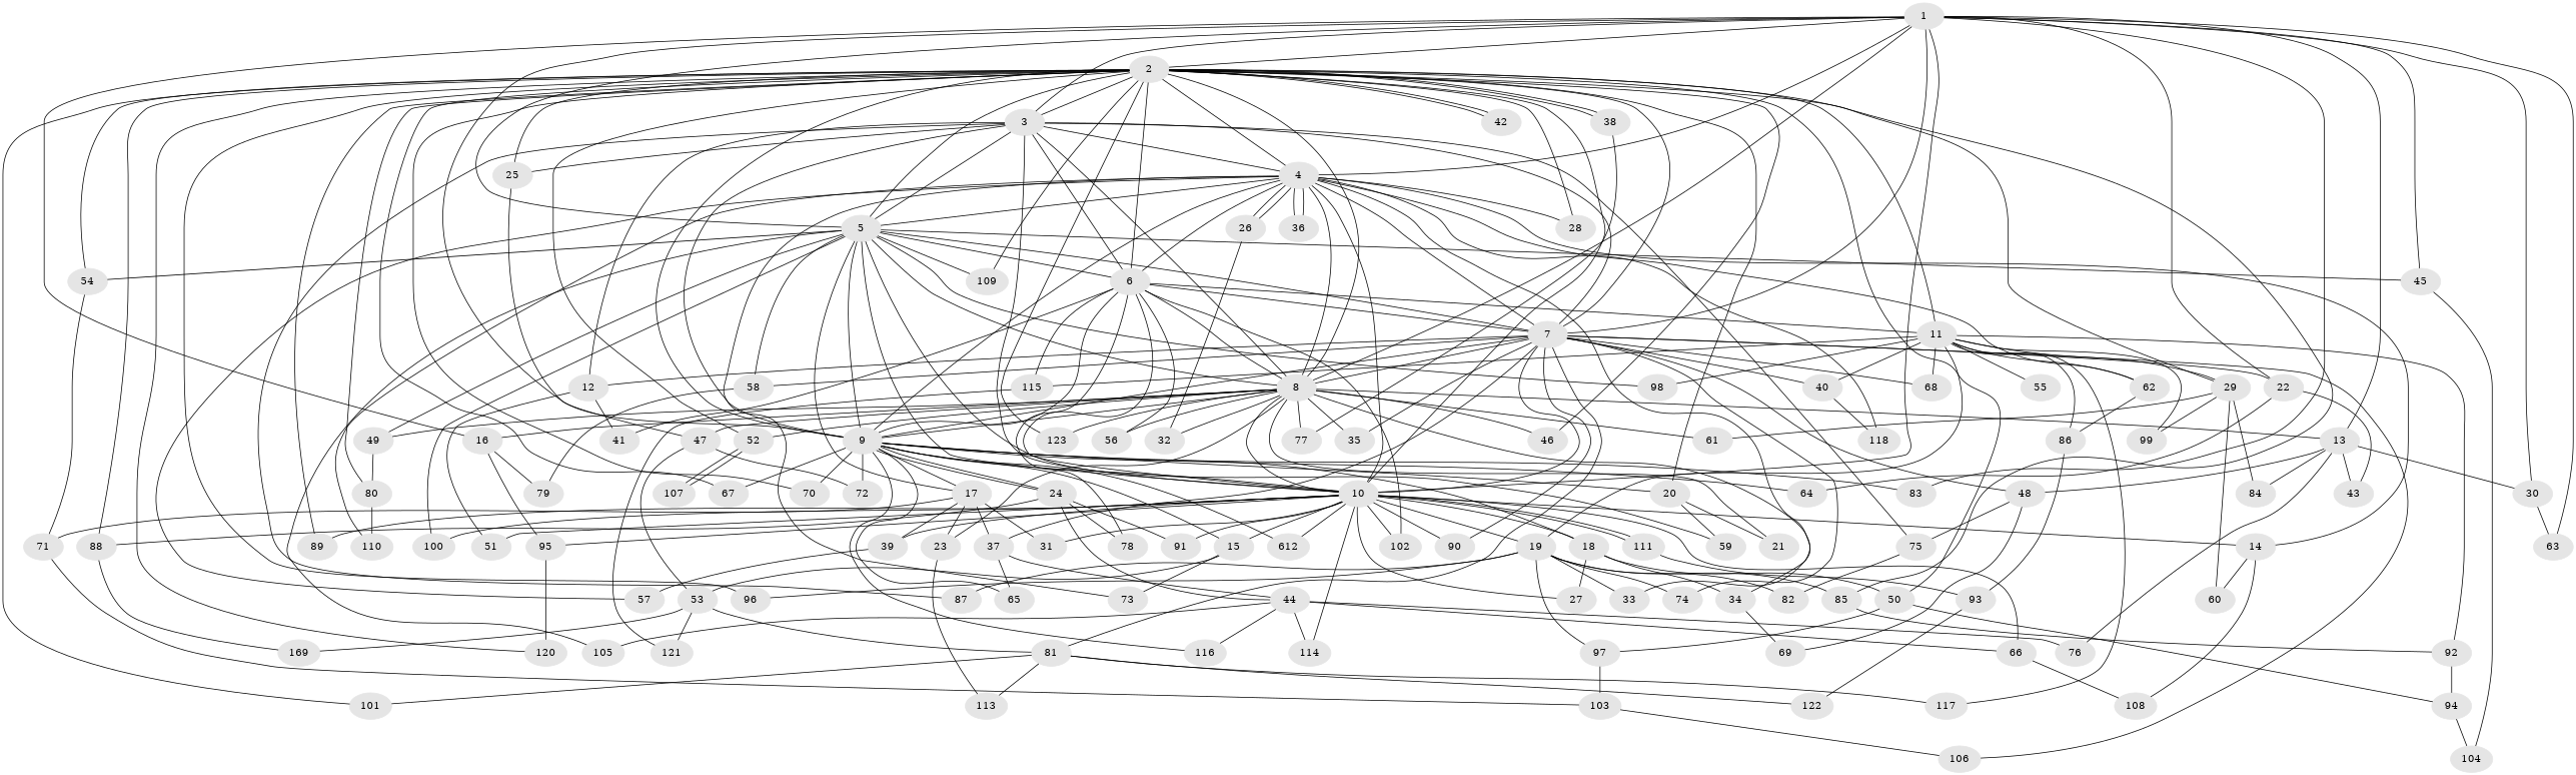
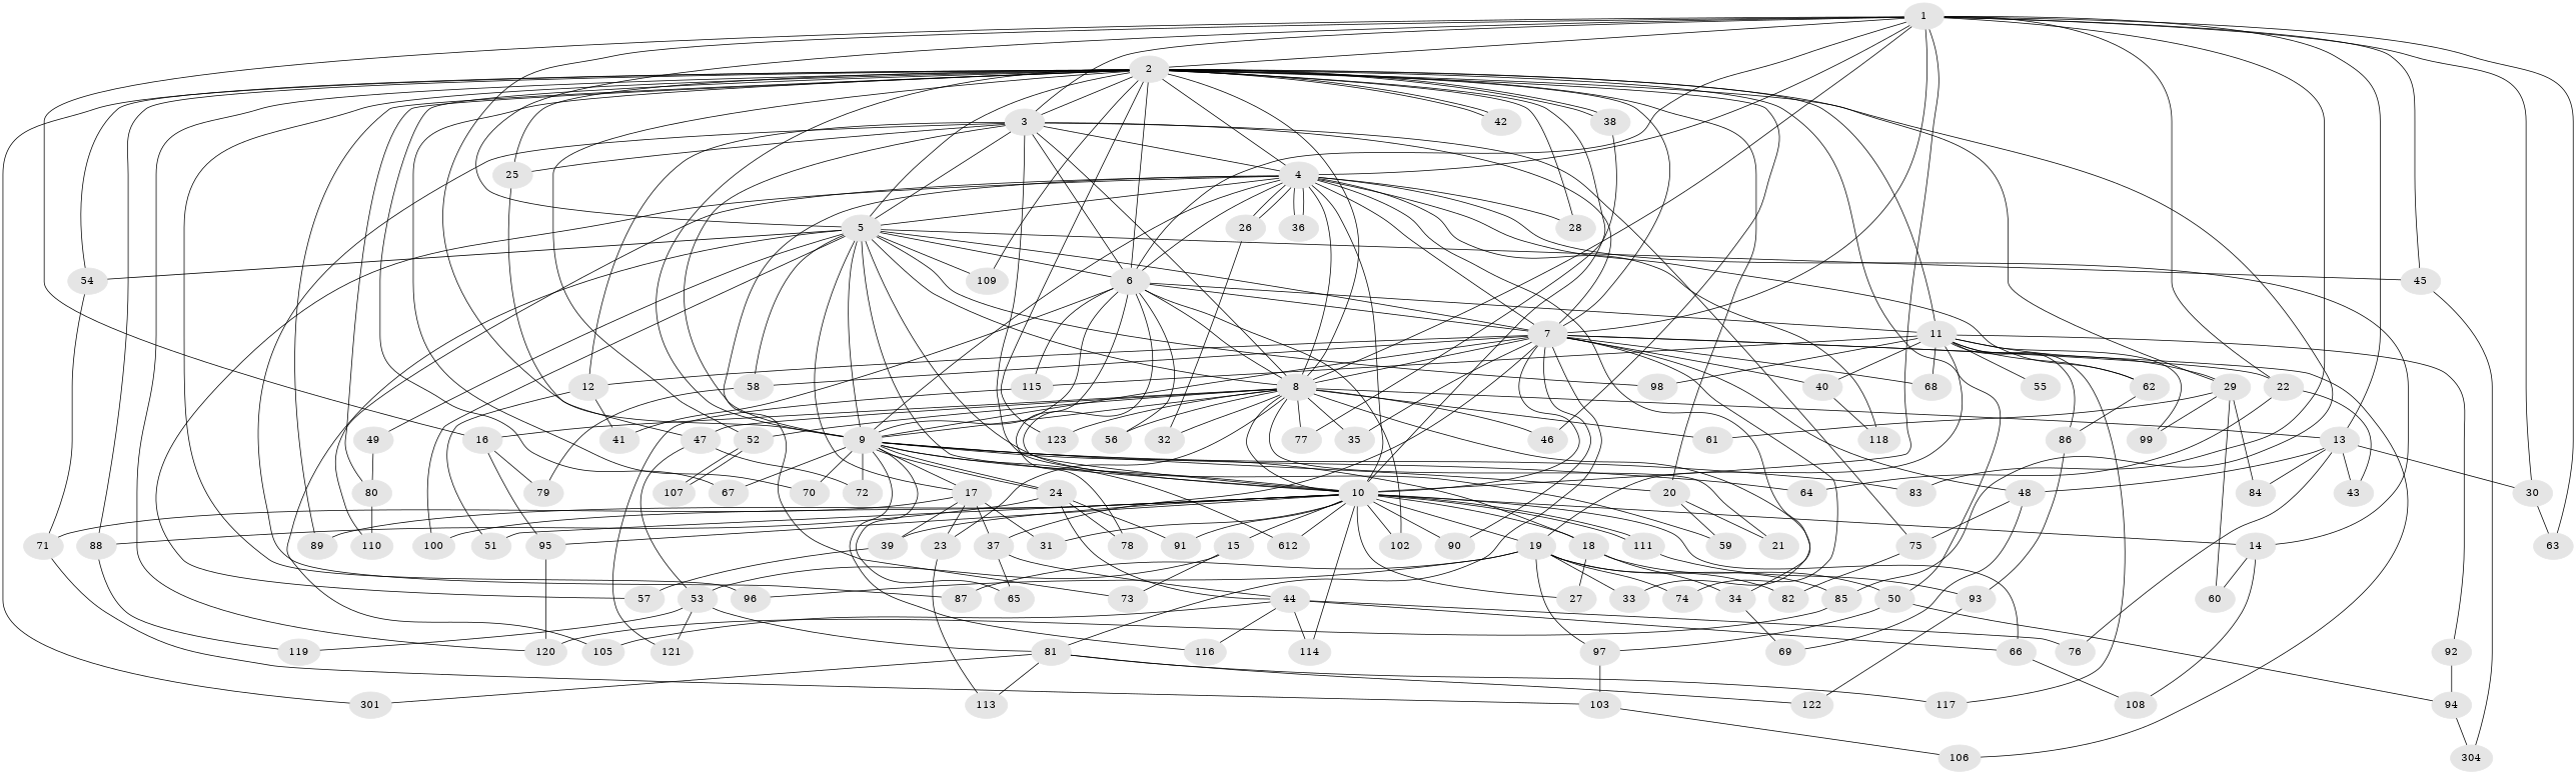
  graph {
    node [color=gray90 style=filled]
    1
    2
    3
    4
    5
    6
    7
    8
    9
    10
    13
    16
    22
    30
    45
    63
    83
    11
    20
    25
    28
    29
    38
    42
    46
    50
    52
    54
    67
    70
    80
    85
    88
    89
    96
-   101
+   101 [label=301]
    109
    120
    123
    12
    75
    87
    14
    26
    33
    36
    57
    62
    73
    110
    118
    17
    49
    58
    59
    98
    100
    105
    41
    56
    78
    102
    115
    35
    37
    40
    48
    68
    74
    81
    90
    106
    21
    23
    32
    34
    47
    61
    77
    15
    18
    24
    64
    65
    72
    n86 [label=612]
    116
    19
    27
    31
    39
    51
    66
    91
    95
    111
    114
    43
    76
    84
    79
-   104
+   104 [label=304]
    55
    86
    92
    99
    117
    60
    97
    94
    107
    71
-   119 [label=169]
+   119
    82
    108
    121
    44
    69
    113
    122
    53
    93
    103
    1 -- 2
    1 -- 3
    1 -- 4
    1 -- 5
+   1 -- 6
    1 -- 7
    1 -- 8
    1 -- 9
    1 -- 10
    1 -- 13
    1 -- 16
    1 -- 22
    1 -- 30
    1 -- 45
    1 -- 63
    1 -- 83
    2 -- 3
    2 -- 4
    2 -- 5
    2 -- 6
    2 -- 7
    2 -- 8
    2 -- 9
    2 -- 10
    2 -- 11
    2 -- 20
    2 -- 25
    2 -- 28
    2 -- 29
    2 -- 38
    2 -- 38
    2 -- 42
    2 -- 42
    2 -- 46
    2 -- 50
    2 -- 52
    2 -- 54
    2 -- 67
    2 -- 70
    2 -- 80
    2 -- 85
    2 -- 88
    2 -- 89
    2 -- 96
    2 -- 101
    2 -- 109
    2 -- 120
    2 -- 123
    3 -- 4
    3 -- 5
    3 -- 6
    3 -- 7
    3 -- 8
    3 -- 9
    3 -- 10
    3 -- 25
    3 -- 12
    3 -- 75
    3 -- 87
    4 -- 5
    4 -- 6
    4 -- 7
    4 -- 8
    4 -- 9
    4 -- 10
    4 -- 28
    4 -- 14
    4 -- 26
    4 -- 26
    4 -- 33
    4 -- 36
    4 -- 36
    4 -- 57
    4 -- 62
    4 -- 73
    4 -- 110
    4 -- 118
    5 -- 6
    5 -- 7
    5 -- 8
    5 -- 9
    5 -- 10
    5 -- 45
    5 -- 54
    5 -- 109
    5 -- 17
    5 -- 49
    5 -- 58
    5 -- 59
    5 -- 98
    5 -- 100
    5 -- 105
    6 -- 7
    6 -- 8
    6 -- 9
    6 -- 10
    6 -- 11
    6 -- 41
    6 -- 56
    6 -- 78
    6 -- 102
    6 -- 115
    7 -- 8
    7 -- 9
    7 -- 10
    7 -- 22
    7 -- 12
    7 -- 58
    7 -- 35
    7 -- 37
    7 -- 40
    7 -- 48
    7 -- 68
    7 -- 74
    7 -- 81
    7 -- 90
    7 -- 106
    8 -- 9
    8 -- 10
    8 -- 13
    8 -- 16
    8 -- 46
    8 -- 52
    8 -- 123
-   8 -- 49
    8 -- 56
    8 -- 35
    8 -- 21
    8 -- 23
    8 -- 32
    8 -- 34
    8 -- 47
    8 -- 61
    8 -- 77
    9 -- 10
    9 -- 83
    9 -- 20
    9 -- 67
    9 -- 70
    9 -- 17
-   9 -- 15
    9 -- 18
    9 -- 24
    9 -- 24
    9 -- 64
    9 -- 65
    9 -- 72
    9 -- n86
    9 -- 116
    10 -- 89
    10 -- 14
    10 -- 100
    10 -- 102
    10 -- 90
    10 -- 15
    10 -- 18
    10 -- n86
    10 -- 19
    10 -- 27
    10 -- 31
    10 -- 39
    10 -- 51
    10 -- 66
    10 -- 91
    10 -- 95
    10 -- 111
    10 -- 111
    10 -- 114
    13 -- 30
    13 -- 48
    13 -- 43
    13 -- 76
    13 -- 84
    16 -- 95
    16 -- 79
    22 -- 64
    22 -- 43
    30 -- 63
    45 -- 104
    11 -- 29
    11 -- 62
    11 -- 98
    11 -- 115
    11 -- 40
    11 -- 68
    11 -- 19
    11 -- 55
    11 -- 86
    11 -- 92
    11 -- 99
    11 -- 117
    20 -- 59
    20 -- 21
    25 -- 47
    29 -- 61
    29 -- 84
    29 -- 99
    29 -- 60
    38 -- 77
    50 -- 97
    50 -- 94
    52 -- 107
    52 -- 107
    54 -- 71
    80 -- 110
-   85 -- 92
+   85 -- 120
    88 -- 119
    12 -- 41
    12 -- 51
    75 -- 82
    14 -- 60
    14 -- 108
    26 -- 32
    62 -- 86
    17 -- 37
    17 -- 23
    17 -- 31
    17 -- 39
    17 -- 71
    49 -- 80
    58 -- 79
    115 -- 121
    37 -- 65
    37 -- 44
    40 -- 118
    48 -- 75
    48 -- 69
    81 -- 101
    81 -- 117
    81 -- 113
    81 -- 122
    23 -- 113
    34 -- 69
    47 -- 72
    47 -- 53
    15 -- 73
    15 -- 53
    18 -- 50
    18 -- 34
    18 -- 27
    24 -- 88
    24 -- 78
    24 -- 91
    24 -- 44
    19 -- 85
    19 -- 96
    19 -- 87
    19 -- 33
    19 -- 74
    19 -- 97
    19 -- 82
    39 -- 57
    66 -- 108
    95 -- 120
    111 -- 93
    86 -- 93
    92 -- 94
    97 -- 103
    94 -- 104
    71 -- 103
    44 -- 105
    44 -- 116
    44 -- 66
    44 -- 114
    44 -- 76
    53 -- 81
    53 -- 119
    53 -- 121
    93 -- 122
    103 -- 106
  }
